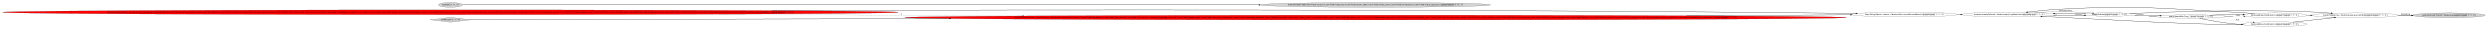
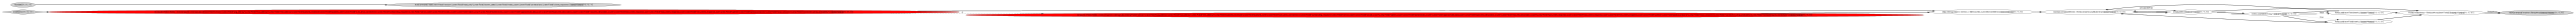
  digraph {
    fontname=Inter
    rankdir=LR
    node [fillcolor=white fontname=Inter shape=ellipse style=filled]
    edge [fontname=Inter style=bold]
    n1 [label="Map<String,Object> metrics = MetricsUtils.currentServerMetrics()@@@4@@@['1', '1', '0']"]
    n2 [label="boolean alreadyDefined = fields.stream().anyMatch(null)@@@6@@@['1', '1', '0']"]
    n3 [label="alreadyDefined@@@10@@@['1', '1', '0']" shape=diamond]
    n4 [fillcolor=lightgray label="testCommand(\"monitor\",fieldsArray)@@@21@@@['1', '1', '0']"]
+   n5 [fillcolor=lightgray label="testMonitor['1', '0', '0']" shape=diamond]
    n6 [fillcolor=red label="ArrayList<Field> fields = new ArrayList<>(Arrays.asList(new Field(\"version\",),new Field(\"avg_latency\",),new Field(\"max_latency\",),new Field(\"min_latency\",),new Field(\"packets_received\",),new Field(\"packets_sent\",),new Field(\"num_alive_connections\",),new Field(\"outstanding_requests\",),new Field(\"server_state\",),new Field(\"znode_count\",),new Field(\"watch_count\",),new Field(\"ephemerals_count\",),new Field(\"approximate_data_size\",),new Field(\"open_file_descriptor_count\",),new Field(\"max_file_descriptor_count\",),new Field(\"last_client_response_size\",),new Field(\"max_client_response_size\",),new Field(\"min_client_response_size\",),new Field(\"uptime\",),new Field(\"global_sessions\",),new Field(\"local_sessions\",),new Field(\"connection_drop_probability\",)))@@@3@@@['1', '0', '0']"]
    n7 [fillcolor=red label="ArrayList<Field> fields = new ArrayList<>(Arrays.asList(new Field(\"version\",),new Field(\"avg_latency\",),new Field(\"max_latency\",),new Field(\"min_latency\",),new Field(\"packets_received\",),new Field(\"packets_sent\",),new Field(\"num_alive_connections\",),new Field(\"outstanding_requests\",),new Field(\"server_state\",),new Field(\"znode_count\",),new Field(\"watch_count\",),new Field(\"ephemerals_count\",),new Field(\"approximate_data_size\",),new Field(\"open_file_descriptor_count\",),new Field(\"max_file_descriptor_count\",),new Field(\"last_client_response_size\",),new Field(\"max_client_response_size\",),new Field(\"min_client_response_size\",),new Field(\"uptime\",),new Field(\"global_sessions\",),new Field(\"local_sessions\",),new Field(\"connection_drop_probability\",),new Field(\"outstanding_tls_handshake\",)))@@@3@@@['0', '1', '0']"]
    n8 [label="fields.add(new Field(metric,))@@@17@@@['1', '1', '0']"]
    n9 [label="Field(( fieldsArray = fields.toArray(new Field(((()@@@20@@@['1', '1', '0']"]
    n10 [label="metric.startsWith(\"avg_\")@@@13@@@['1', '1', '0']" shape=diamond]
    n11 [label="fields.add(new Field(metric,))@@@14@@@['1', '1', '0']"]
    n12 [fillcolor=lightgray label="testCommand(\"stats\",new Field(\"version\",),new Field(\"read_only\",),new Field(\"server_stats\",),new Field(\"node_count\",),new Field(\"connections\",),new Field(\"client_response\",))@@@3@@@['0', '0', '1']"]
    n13 [fillcolor=lightgray label="testStat['0', '0', '1']"]
-   n14 [fillcolor=lightgray label="testMonitor['0', '1', '0']" shape=diamond]
    n1 -> n2
    n2 -> n3 [label=alreadyDefined style=solid]
    n2 -> n3
    n3 -> n2
    n3 -> n9
    n3 -> n10
+   n5 -> n6
    n6 -> n1
    n6 -> n7 [label=0 style=dashed]
    n7 -> n1
    n8 -> n2
    n8 -> n9
    n9 -> n4 [label=fieldsArray style=solid]
    n9 -> n4
    n10 -> n8 [label=false style=dotted]
    n10 -> n8
    n10 -> n11
    n10 -> n11 [label=true style=dotted]
    n11 -> n2
    n11 -> n9
    n13 -> n12
-   n14 -> n7
  }
